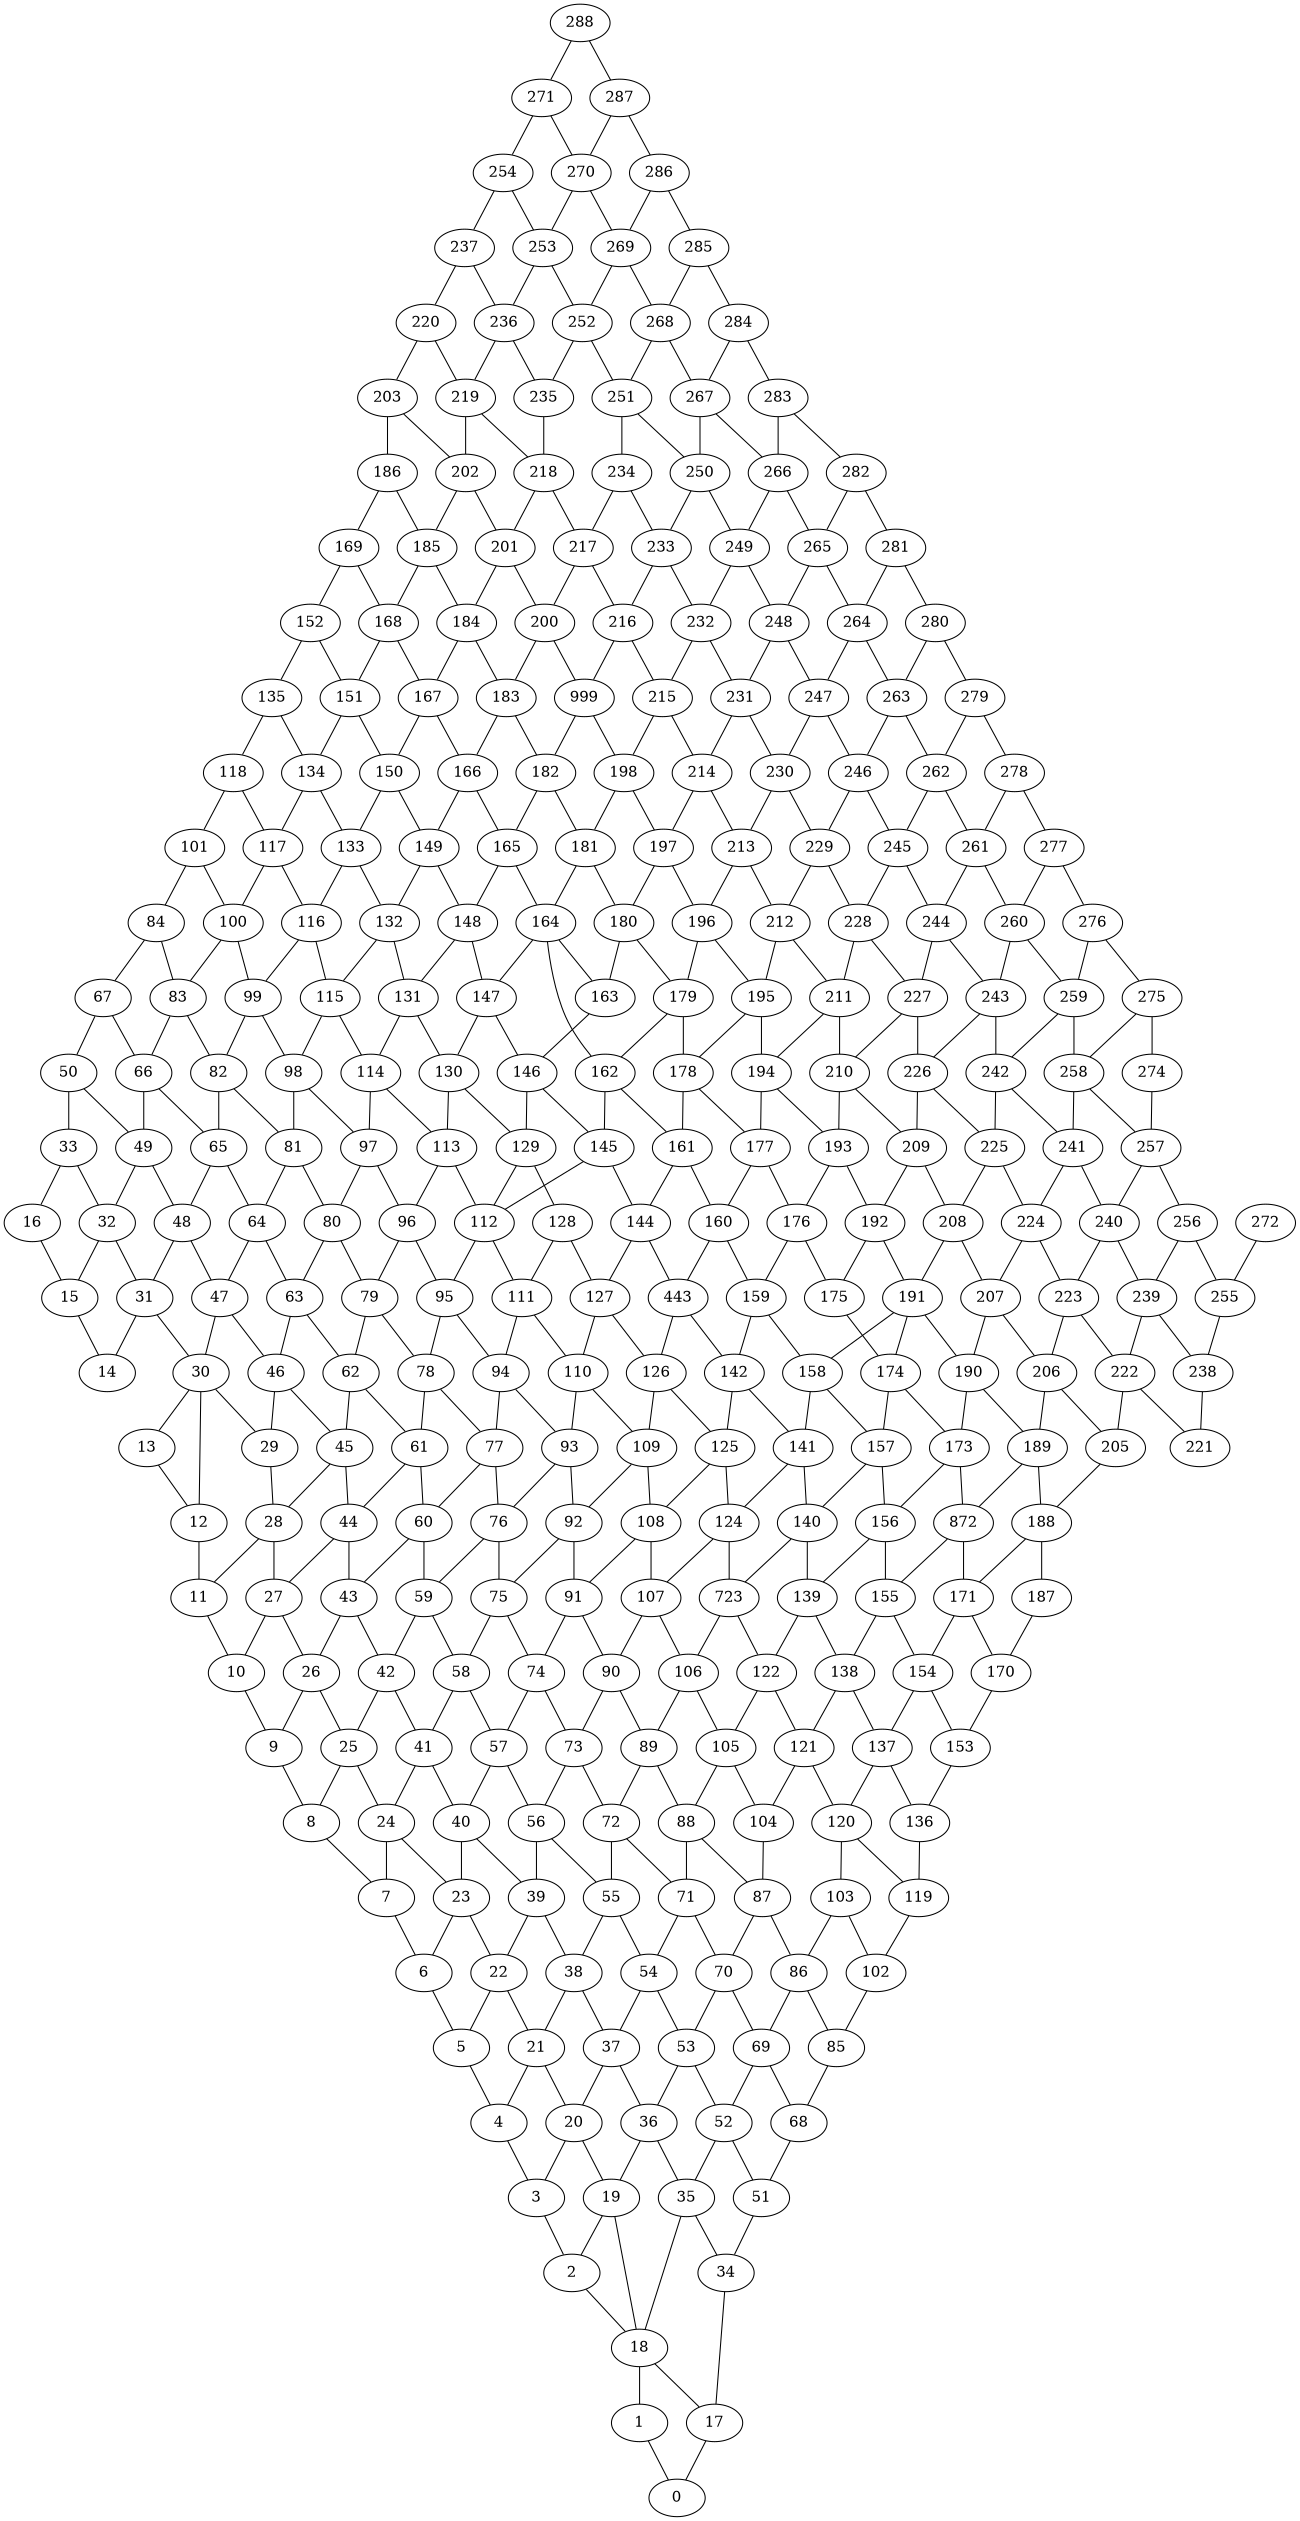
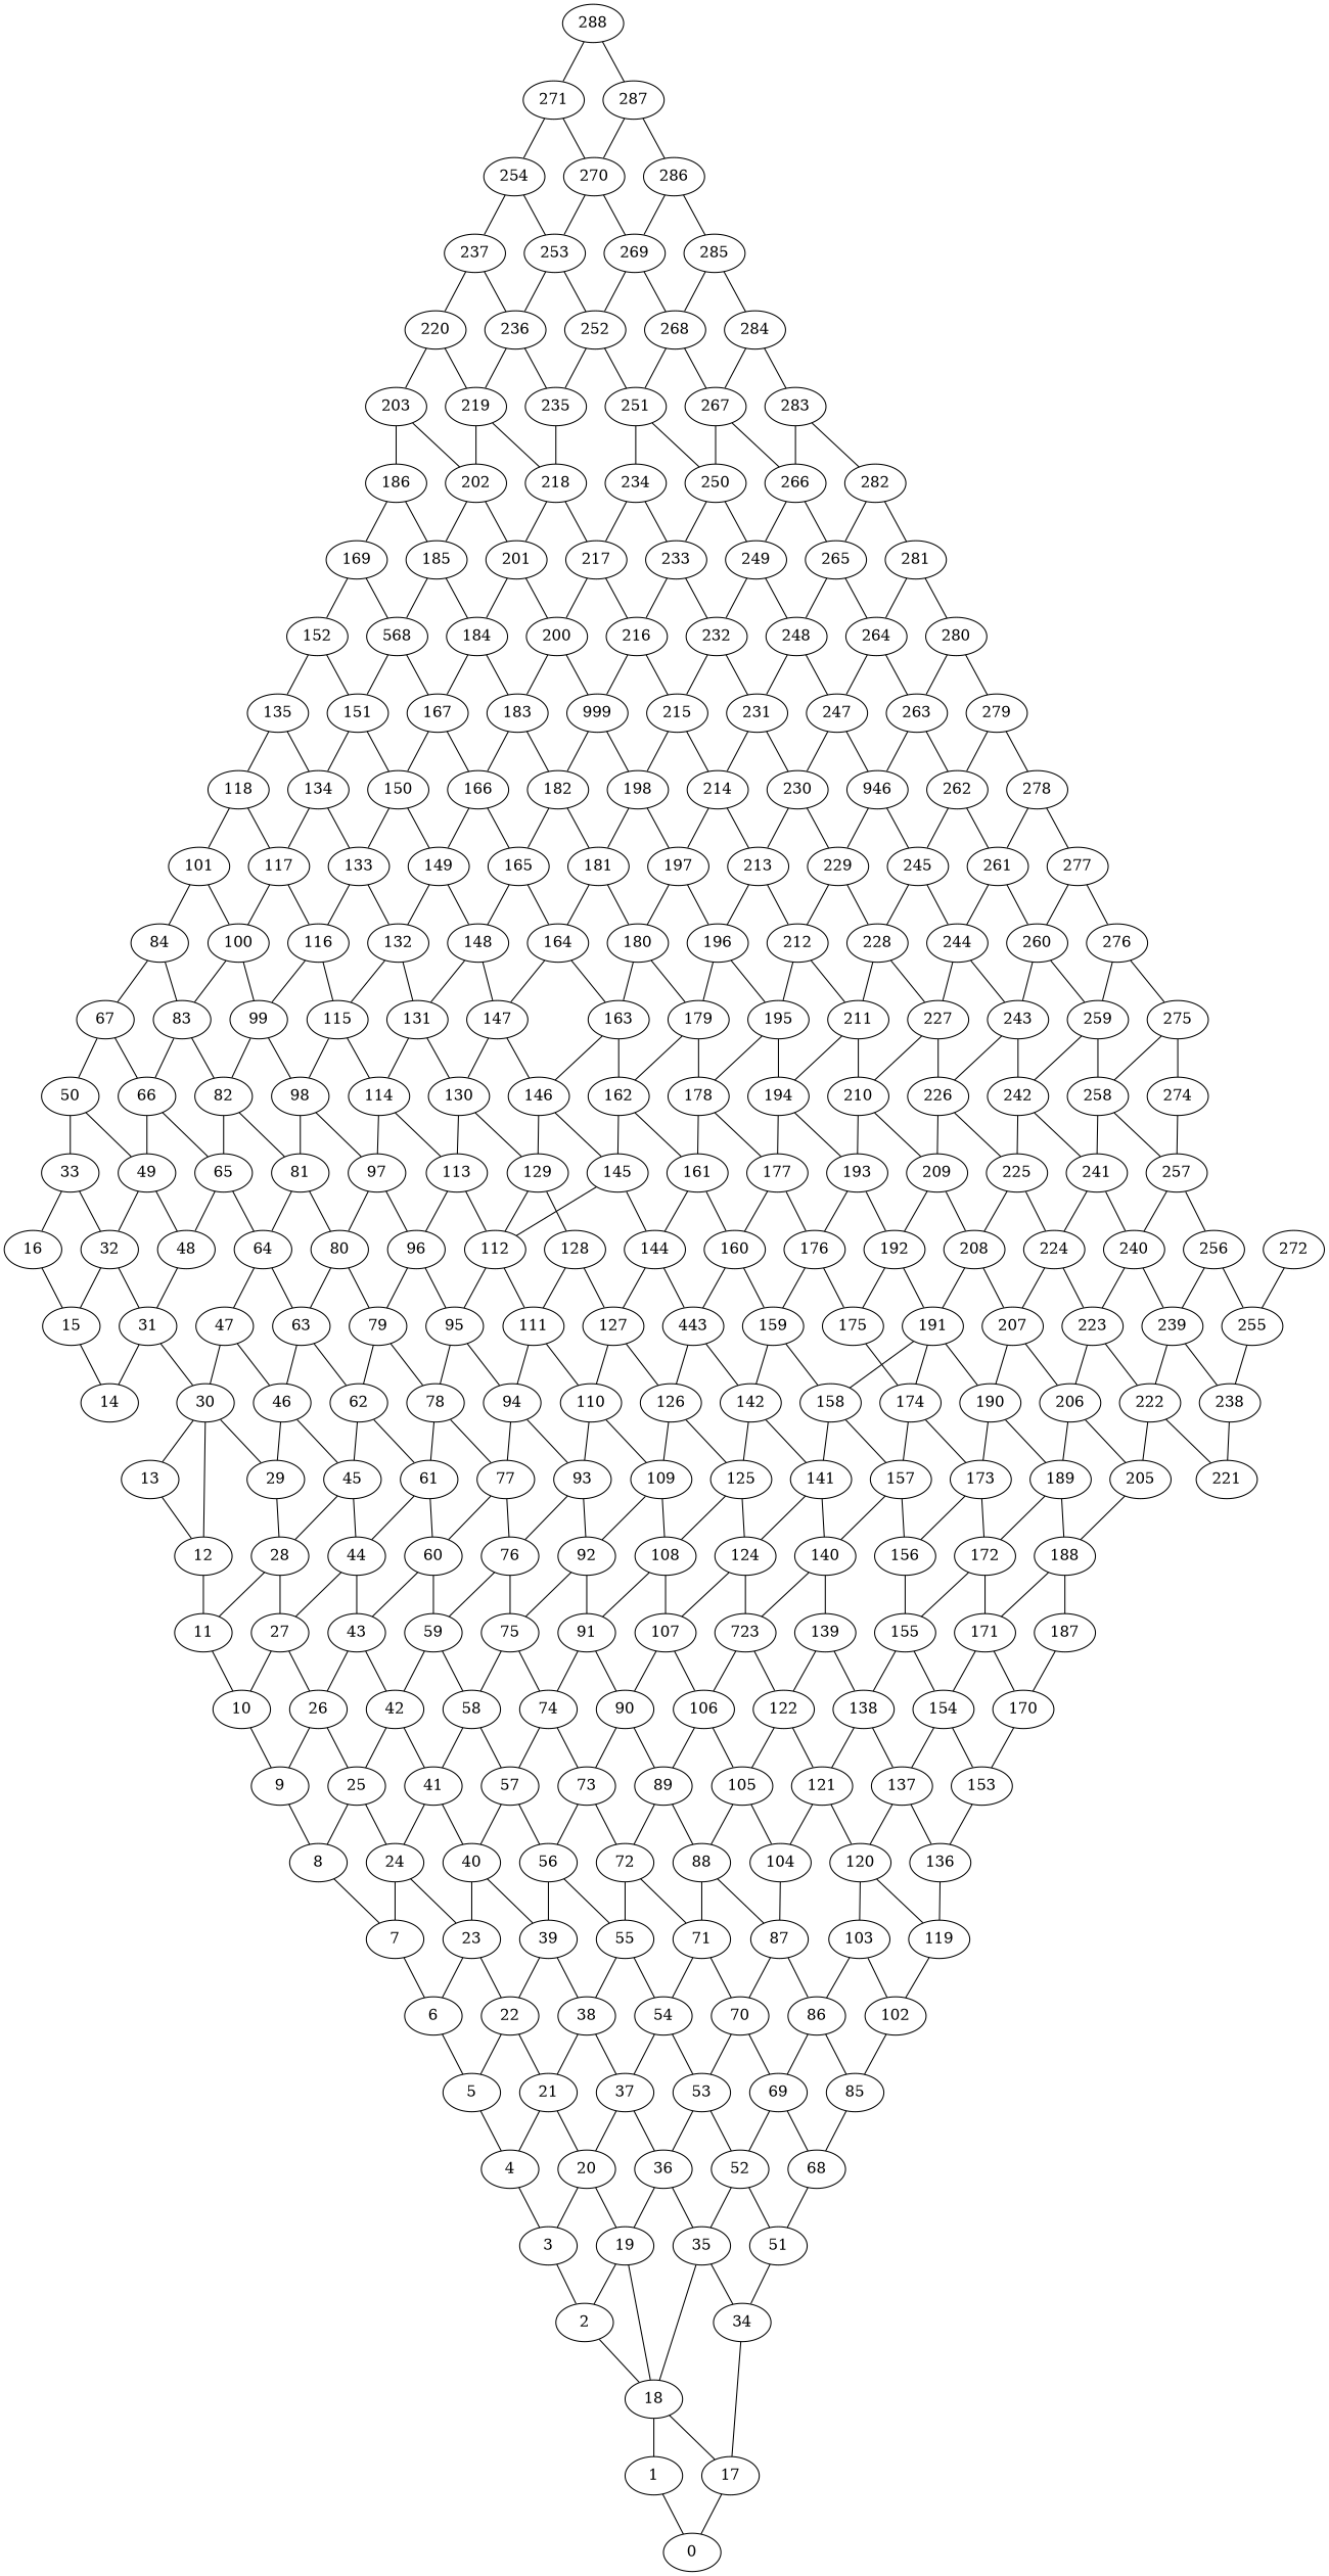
  graph {
    1
    0
    2
    18
    3
    4
    5
    6
    7
    8
    9
    10
    11
    12
    13
    15
    14
    16
    17
    19
    20
    21
    22
    23
    24
    25
    26
    27
    28
    29
    30
    31
    32
    33
    34
    35
    36
    37
    38
    39
    40
    41
    42
    43
    44
    45
    46
    47
    48
    49
    50
    51
    52
    53
    54
    55
    56
    57
    58
    59
    60
    61
    62
    63
    64
    65
    66
    67
    68
    69
    70
    71
    72
    73
    74
    75
    76
    77
    78
    79
    80
    81
    82
    83
    84
    85
    86
    87
    88
    89
    90
    91
    92
    93
    94
    95
    96
    97
    98
    99
    100
    101
    102
    103
    104
    105
    106
    107
    108
    109
    110
    111
    112
    113
    114
    115
    116
    117
    118
    119
    120
    121
    122
    n124 [label=723]
    124
    125
    126
    127
    128
    129
    130
    131
    132
    133
    134
    135
    136
    137
    138
    139
    140
    141
    142
    n144 [label=443]
    144
    145
    146
    147
    148
    149
    150
    151
    152
    153
    154
    155
    156
    157
    158
    159
    160
    161
    162
    163
    164
    165
    166
    167
-   168
+   168 [label=568]
    169
    170
    171
-   172 [label=872]
+   172
    173
    174
    175
    176
    177
    178
    179
    180
    181
    182
    183
    184
    185
    186
    187
    188
    189
    190
    191
    192
    193
    194
    195
    196
    197
    198
    n200 [label=999]
    200
    201
    202
    203
    205
    206
    207
    208
    209
    210
    211
    212
    213
    214
    215
    216
    217
    218
    219
    220
    222
    221
    223
    224
    225
    226
    227
    228
    229
    230
    231
    232
    233
    234
    235
    236
    237
    238
    239
    240
    241
    242
    243
    244
    245
-   246
+   246 [label=946]
    247
    248
    249
    250
    251
    252
    253
    254
    255
    256
    257
    258
    259
    260
    261
    262
    263
    264
    265
    266
    267
    268
    269
    270
    271
    272
    274
    275
    276
    277
    278
    279
    280
    281
    282
    283
    284
    285
    286
    287
    288
    1 -- 0
    2 -- 18
    18 -- 1
    18 -- 17
    3 -- 2
    4 -- 3
    5 -- 4
    6 -- 5
    7 -- 6
    8 -- 7
    9 -- 8
    10 -- 9
    11 -- 10
    12 -- 11
    13 -- 12
    15 -- 14
    16 -- 15
    17 -- 0
    19 -- 2
    19 -- 18
    20 -- 3
    20 -- 19
    21 -- 4
    21 -- 20
    22 -- 5
    22 -- 21
    23 -- 6
    23 -- 22
    24 -- 7
    24 -- 23
    25 -- 8
    25 -- 24
    26 -- 9
    26 -- 25
    27 -- 10
    27 -- 26
    28 -- 11
    28 -- 27
    29 -- 28
    30 -- 12
    30 -- 13
    30 -- 29
    31 -- 14
    31 -- 30
    32 -- 15
    32 -- 31
    33 -- 16
    33 -- 32
    34 -- 17
    35 -- 18
    35 -- 34
    36 -- 19
    36 -- 35
    37 -- 20
    37 -- 36
    38 -- 21
    38 -- 37
    39 -- 22
    39 -- 38
    40 -- 23
    40 -- 39
    41 -- 24
    41 -- 40
    42 -- 25
    42 -- 41
    43 -- 26
    43 -- 42
    44 -- 27
    44 -- 43
    45 -- 28
    45 -- 44
    46 -- 29
    46 -- 45
    47 -- 30
    47 -- 46
    48 -- 31
-   48 -- 47
    49 -- 32
    49 -- 48
    50 -- 33
    50 -- 49
    51 -- 34
    52 -- 35
    52 -- 51
    53 -- 36
    53 -- 52
    54 -- 37
    54 -- 53
    55 -- 38
    55 -- 54
    56 -- 39
    56 -- 55
    57 -- 40
    57 -- 56
    58 -- 41
    58 -- 57
    59 -- 42
    59 -- 58
    60 -- 43
    60 -- 59
    61 -- 44
    61 -- 60
    62 -- 45
    62 -- 61
    63 -- 46
    63 -- 62
    64 -- 47
    64 -- 63
    65 -- 48
    65 -- 64
    66 -- 49
    66 -- 65
    67 -- 50
    67 -- 66
    68 -- 51
    69 -- 52
    69 -- 68
    70 -- 53
    70 -- 69
    71 -- 54
    71 -- 70
    72 -- 55
    72 -- 71
    73 -- 56
    73 -- 72
    74 -- 57
    74 -- 73
    75 -- 58
    75 -- 74
    76 -- 59
    76 -- 75
    77 -- 60
    77 -- 76
    78 -- 61
    78 -- 77
    79 -- 62
    79 -- 78
    80 -- 63
    80 -- 79
    81 -- 64
    81 -- 80
    82 -- 65
    82 -- 81
    83 -- 66
    83 -- 82
    84 -- 67
    84 -- 83
    85 -- 68
    86 -- 69
    86 -- 85
    87 -- 70
    87 -- 86
    88 -- 71
    88 -- 87
    89 -- 72
    89 -- 88
    90 -- 73
    90 -- 89
    91 -- 74
    91 -- 90
    92 -- 75
    92 -- 91
    93 -- 76
    93 -- 92
    94 -- 77
    94 -- 93
    95 -- 78
    95 -- 94
    96 -- 79
    96 -- 95
    97 -- 80
    97 -- 96
    98 -- 81
    98 -- 97
    99 -- 82
    99 -- 98
    100 -- 83
    100 -- 99
    101 -- 84
    101 -- 100
    102 -- 85
    103 -- 86
    103 -- 102
    104 -- 87
    105 -- 88
    105 -- 104
    106 -- 89
    106 -- 105
    107 -- 90
    107 -- 106
    108 -- 91
    108 -- 107
    109 -- 92
    109 -- 108
    110 -- 93
    110 -- 109
    111 -- 94
    111 -- 110
    112 -- 95
    112 -- 111
    113 -- 96
    113 -- 112
    114 -- 97
    114 -- 113
    115 -- 98
    115 -- 114
    116 -- 99
    116 -- 115
    117 -- 100
    117 -- 116
    118 -- 101
    118 -- 117
    119 -- 102
    120 -- 103
    120 -- 119
    121 -- 104
    121 -- 120
    122 -- 105
    122 -- 121
    n124 -- 106
    n124 -- 122
    124 -- 107
    124 -- n124
    125 -- 108
    125 -- 124
    126 -- 109
    126 -- 125
    127 -- 110
    127 -- 126
    128 -- 111
    128 -- 127
    129 -- 112
    129 -- 128
    130 -- 113
    130 -- 129
    131 -- 114
    131 -- 130
    132 -- 115
    132 -- 131
    133 -- 116
    133 -- 132
    134 -- 117
    134 -- 133
    135 -- 118
    135 -- 134
    136 -- 119
    137 -- 120
    137 -- 136
    138 -- 121
    138 -- 137
    139 -- 122
    139 -- 138
    140 -- n124
    140 -- 139
    141 -- 124
    141 -- 140
    142 -- 125
    142 -- 141
    n144 -- 126
    n144 -- 142
    144 -- 127
    144 -- n144
    145 -- 112
    145 -- 144
    146 -- 129
    146 -- 145
    147 -- 130
    147 -- 146
    148 -- 131
    148 -- 147
    149 -- 132
    149 -- 148
    150 -- 133
    150 -- 149
    151 -- 134
    151 -- 150
    152 -- 135
    152 -- 151
    153 -- 136
    154 -- 137
    154 -- 153
    155 -- 138
    155 -- 154
-   156 -- 139
    156 -- 155
    157 -- 140
    157 -- 156
    158 -- 141
    158 -- 157
    159 -- 142
    159 -- 158
    160 -- n144
    160 -- 159
    161 -- 144
    161 -- 160
    162 -- 145
    162 -- 161
    163 -- 146
-   164 -- 162
+   163 -- 162
    164 -- 147
    164 -- 163
    165 -- 148
    165 -- 164
    166 -- 149
    166 -- 165
    167 -- 150
    167 -- 166
    168 -- 151
    168 -- 167
    169 -- 152
    169 -- 168
    170 -- 153
    171 -- 154
    171 -- 170
    172 -- 155
    172 -- 171
    173 -- 156
    173 -- 172
    174 -- 157
    174 -- 173
    175 -- 174
    176 -- 159
    176 -- 175
    177 -- 160
    177 -- 176
    178 -- 161
    178 -- 177
    179 -- 162
    179 -- 178
    180 -- 163
    180 -- 179
    181 -- 164
    181 -- 180
    182 -- 165
    182 -- 181
    183 -- 166
    183 -- 182
    184 -- 167
    184 -- 183
    185 -- 168
    185 -- 184
    186 -- 169
    186 -- 185
    187 -- 170
    188 -- 171
    188 -- 187
    189 -- 172
    189 -- 188
    190 -- 173
    190 -- 189
    191 -- 158
    191 -- 174
    191 -- 190
    192 -- 175
    192 -- 191
    193 -- 176
    193 -- 192
    194 -- 177
    194 -- 193
    195 -- 178
    195 -- 194
    196 -- 179
    196 -- 195
    197 -- 180
    197 -- 196
    198 -- 181
    198 -- 197
    n200 -- 182
    n200 -- 198
    200 -- 183
    200 -- n200
    201 -- 184
    201 -- 200
    202 -- 185
    202 -- 201
    203 -- 186
    203 -- 202
    205 -- 188
    206 -- 189
    206 -- 205
    207 -- 190
    207 -- 206
    208 -- 191
    208 -- 207
    209 -- 192
    209 -- 208
    210 -- 193
    210 -- 209
    211 -- 194
    211 -- 210
    212 -- 195
    212 -- 211
    213 -- 196
    213 -- 212
    214 -- 197
    214 -- 213
    215 -- 198
    215 -- 214
    216 -- n200
    216 -- 215
    217 -- 200
    217 -- 216
    218 -- 201
    218 -- 217
    219 -- 202
    219 -- 218
    220 -- 203
    220 -- 219
    222 -- 205
    222 -- 221
    223 -- 206
    223 -- 222
    224 -- 207
    224 -- 223
    225 -- 208
    225 -- 224
    226 -- 209
    226 -- 225
    227 -- 210
    227 -- 226
    228 -- 211
    228 -- 227
    229 -- 212
    229 -- 228
    230 -- 213
    230 -- 229
    231 -- 214
    231 -- 230
    232 -- 215
    232 -- 231
    233 -- 216
    233 -- 232
    234 -- 217
    234 -- 233
    235 -- 218
    236 -- 219
    236 -- 235
    237 -- 220
    237 -- 236
    238 -- 221
    239 -- 222
    239 -- 238
    240 -- 223
    240 -- 239
    241 -- 224
    241 -- 240
    242 -- 225
    242 -- 241
    243 -- 226
    243 -- 242
    244 -- 227
    244 -- 243
    245 -- 228
    245 -- 244
    246 -- 229
    246 -- 245
    247 -- 230
    247 -- 246
    248 -- 231
    248 -- 247
    249 -- 232
    249 -- 248
    250 -- 233
    250 -- 249
    251 -- 234
    251 -- 250
    252 -- 235
    252 -- 251
    253 -- 236
    253 -- 252
    254 -- 237
    254 -- 253
    255 -- 238
    256 -- 239
    256 -- 255
    257 -- 240
    257 -- 256
    258 -- 241
    258 -- 257
    259 -- 242
    259 -- 258
    260 -- 243
    260 -- 259
    261 -- 244
    261 -- 260
    262 -- 245
    262 -- 261
    263 -- 246
    263 -- 262
    264 -- 247
    264 -- 263
    265 -- 248
    265 -- 264
    266 -- 249
    266 -- 265
    267 -- 250
    267 -- 266
    268 -- 251
    268 -- 267
    269 -- 252
    269 -- 268
    270 -- 253
    270 -- 269
    271 -- 254
    271 -- 270
    272 -- 255
    274 -- 257
    275 -- 258
    275 -- 274
    276 -- 259
    276 -- 275
    277 -- 260
    277 -- 276
    278 -- 261
    278 -- 277
    279 -- 262
    279 -- 278
    280 -- 263
    280 -- 279
    281 -- 264
    281 -- 280
    282 -- 265
    282 -- 281
    283 -- 266
    283 -- 282
    284 -- 267
    284 -- 283
    285 -- 268
    285 -- 284
    286 -- 269
    286 -- 285
    287 -- 270
    287 -- 286
    288 -- 271
    288 -- 287
  }
